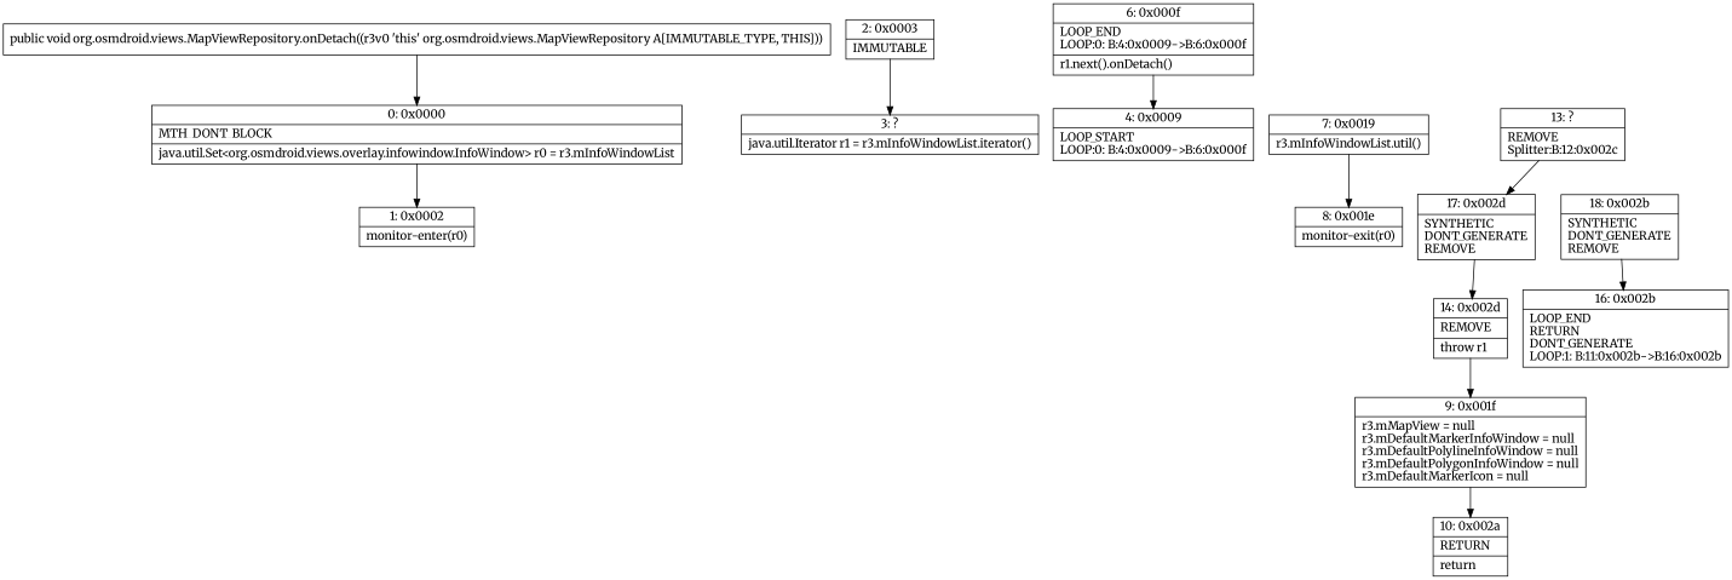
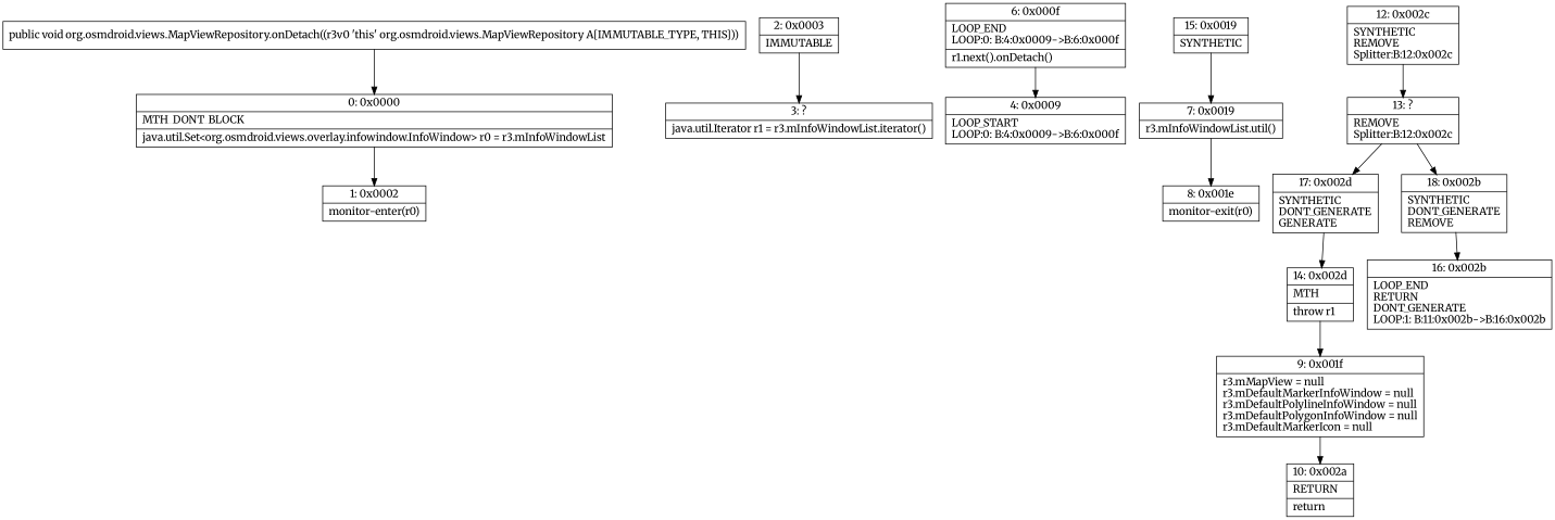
  digraph {
    fontname=Merriweather
    node [fontname=Merriweather shape=record]
    edge [fontname=Merriweather]
    n1 [label="{0\:\ 0x0000|MTH_DONT_BLOCK\l|java.util.Set\<org.osmdroid.views.overlay.infowindow.InfoWindow\> r0 = r3.mInfoWindowList\l}"]
    n2 [label="{1\:\ 0x0002|monitor\-enter(r0)\l}"]
    n3 [label="{2\:\ 0x0003|IMMUTABLE\l}"]
    n4 [label="{3\:\ ?|java.util.Iterator r1 = r3.mInfoWindowList.iterator()\l}"]
    n5 [label="{4\:\ 0x0009|LOOP_START\lLOOP:0: B:4:0x0009\-\>B:6:0x000f\l}"]
    n6 [label="{6\:\ 0x000f|LOOP_END\lLOOP:0: B:4:0x0009\-\>B:6:0x000f\l|r1.next().onDetach()\l}"]
+   n7 [label="{15\:\ 0x0019|SYNTHETIC\l}"]
    n8 [label="{7\:\ 0x0019|r3.mInfoWindowList.util()\l}"]
    n9 [label="{8\:\ 0x001e|monitor\-exit(r0)\l}"]
    n10 [label="{9\:\ 0x001f|r3.mMapView = null\lr3.mDefaultMarkerInfoWindow = null\lr3.mDefaultPolylineInfoWindow = null\lr3.mDefaultPolygonInfoWindow = null\lr3.mDefaultMarkerIcon = null\l}"]
    n11 [label="{10\:\ 0x002a|RETURN\l|return\l}"]
+   n12 [label="{12\:\ 0x002c|SYNTHETIC\lREMOVE\lSplitter:B:12:0x002c\l}"]
    n13 [label="{13\:\ ?|REMOVE\lSplitter:B:12:0x002c\l}"]
-   n14 [label="{17\:\ 0x002d|SYNTHETIC\lDONT_GENERATE\lREMOVE\l}"]
+   n14 [label="{17\:\ 0x002d|SYNTHETIC\lDONT_GENERATE\lGENERATE\l}"]
    n15 [label="{18\:\ 0x002b|SYNTHETIC\lDONT_GENERATE\lREMOVE\l}"]
    n16 [label="{16\:\ 0x002b|LOOP_END\lRETURN\lDONT_GENERATE\lLOOP:1: B:11:0x002b\-\>B:16:0x002b\l}"]
-   n17 [label="{14\:\ 0x002d|REMOVE\l|throw r1\l}"]
+   n17 [label="{14\:\ 0x002d|MTH\l|throw r1\l}"]
    n18 [label="{public void org.osmdroid.views.MapViewRepository.onDetach((r3v0 'this' org.osmdroid.views.MapViewRepository A[IMMUTABLE_TYPE, THIS])) }"]
    n1 -> n2
    n3 -> n4
    n6 -> n5
+   n7 -> n8
    n8 -> n9
    n10 -> n11
+   n12 -> n13
    n13 -> n14
+   n13 -> n15
    n14 -> n17
    n15 -> n16
    n17 -> n10
    n18 -> n1
  }
